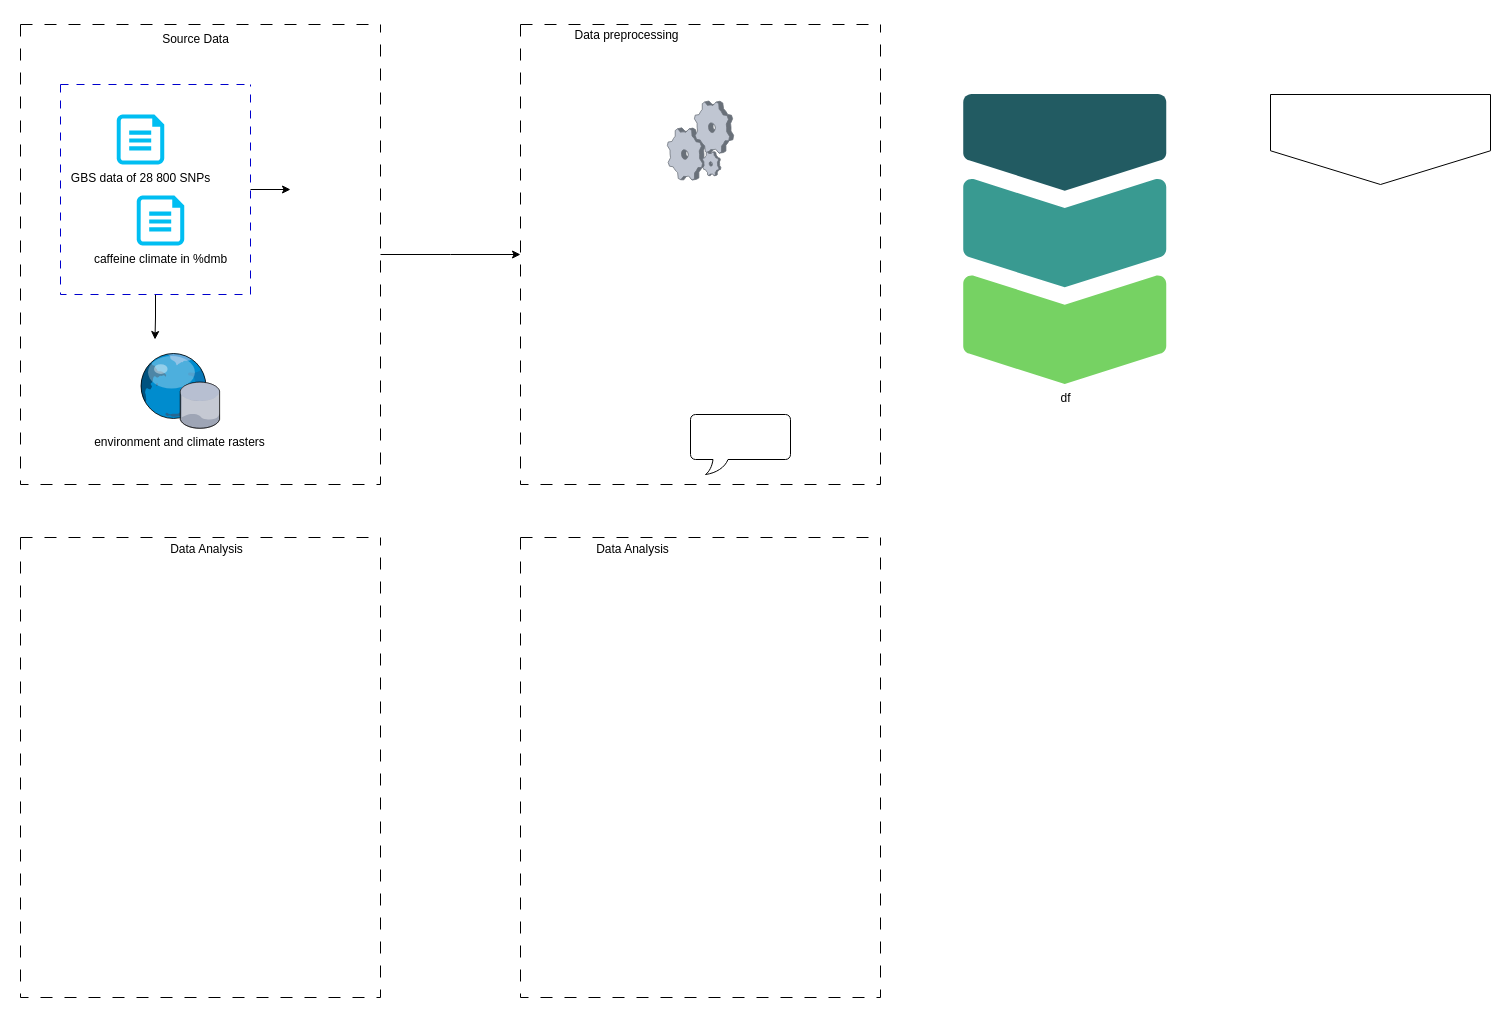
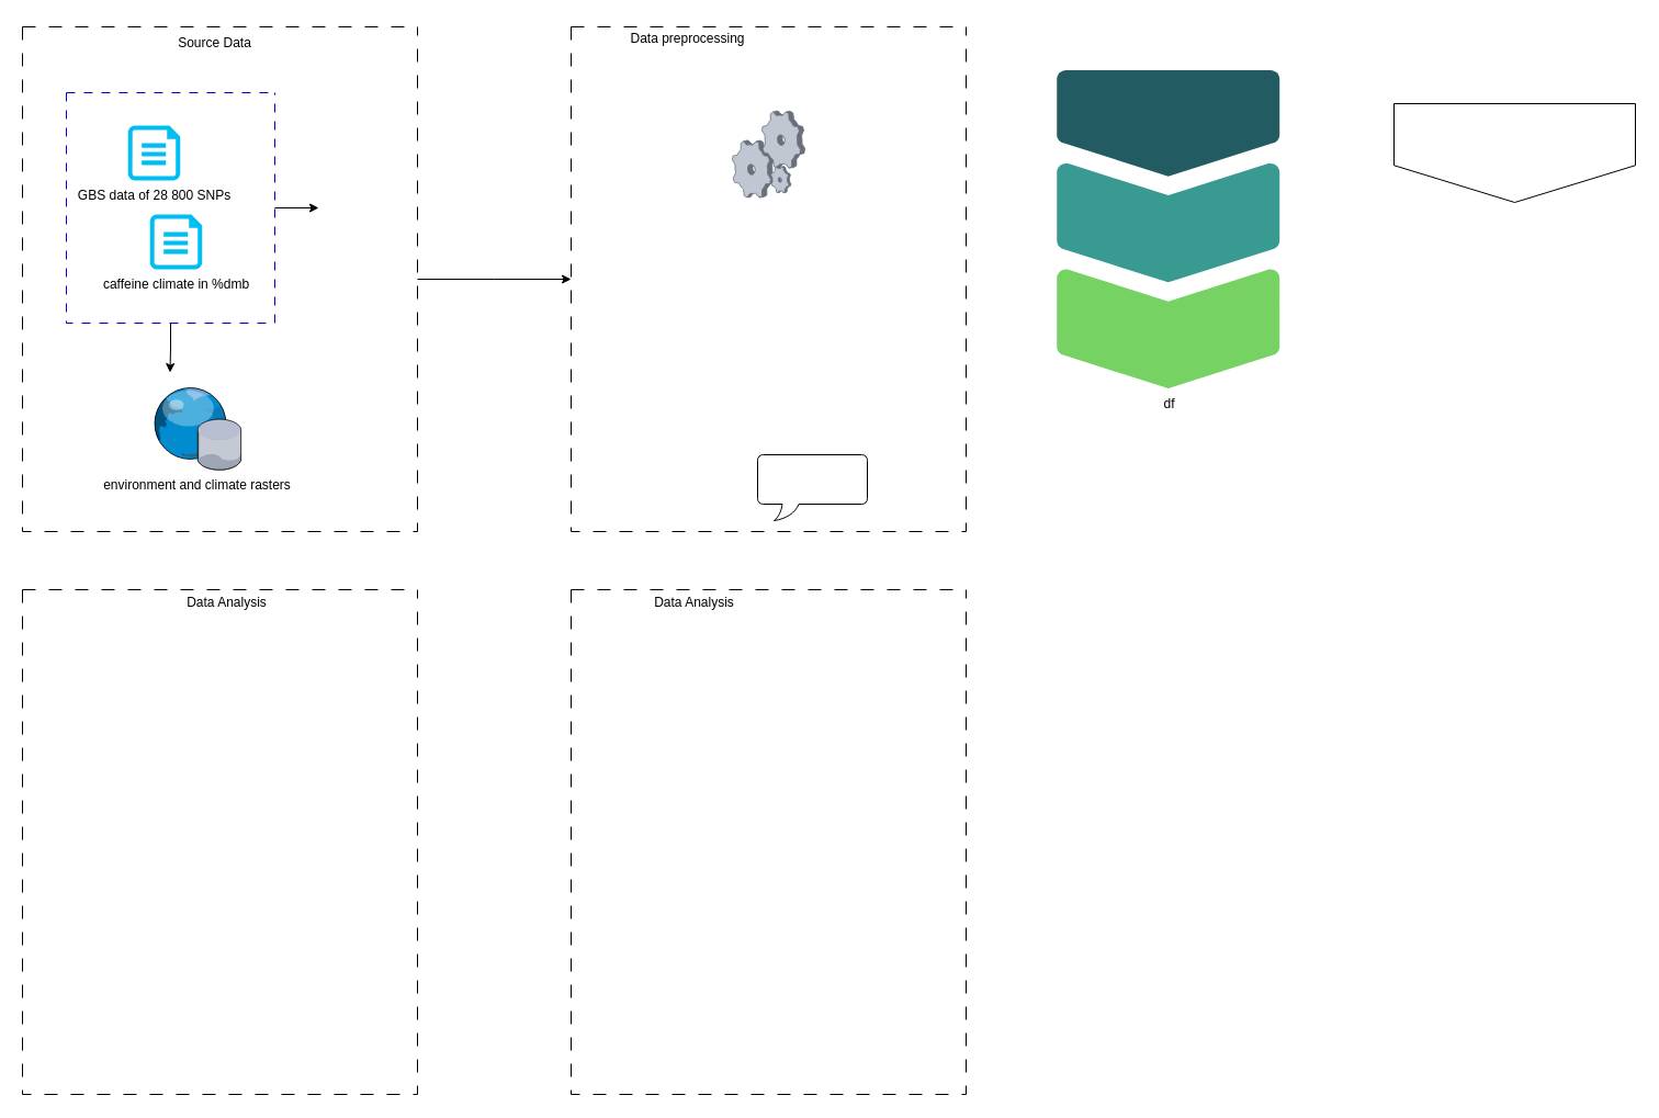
  <mxCell id="0" />
  <mxCell id="1" parent="0" />
  <mxCell id="2" value="" style="edgeStyle=orthogonalEdgeStyle;rounded=0;orthogonalLoop=1;jettySize=auto;html=1;" edge="1" parent="1" source="4" target="8"><mxGeometry relative="1" as="geometry" /></mxCell>
  <mxCell id="3" value="" style="edgeStyle=orthogonalEdgeStyle;rounded=0;orthogonalLoop=1;jettySize=auto;html=1;entryX=0.5;entryY=0;entryDx=0;entryDy=0;" edge="1" parent="1" source="4" target="10"><mxGeometry relative="1" as="geometry" /></mxCell>
  <mxCell id="4" value="" style="swimlane;startSize=0;dashed=1;dashPattern=8 8;strokeColor=#0000CC;" vertex="1" parent="1"><mxGeometry x="60" y="84" width="190" height="210" as="geometry" /></mxCell>
  <mxCell id="5" value="GBS data of 28 800 SNPs" style="verticalLabelPosition=bottom;html=1;verticalAlign=top;align=center;strokeColor=none;fillColor=#00BEF2;shape=mxgraph.azure.cloud_services_configuration_file;pointerEvents=1;" vertex="1" parent="4"><mxGeometry x="56.25" y="30" width="47.5" height="50" as="geometry" /></mxCell>
  <mxCell id="6" value="" style="swimlane;startSize=0;dashed=1;dashPattern=12 12;" vertex="1" parent="1"><mxGeometry x="20" y="24" width="360" height="460" as="geometry" /></mxCell>
  <mxCell id="7" value="caffeine climate in %dmb" style="verticalLabelPosition=bottom;html=1;verticalAlign=top;align=center;strokeColor=none;fillColor=#00BEF2;shape=mxgraph.azure.cloud_services_configuration_file;pointerEvents=1;" vertex="1" parent="6"><mxGeometry x="116.25" y="171" width="47.5" height="50" as="geometry" /></mxCell>
  <mxCell id="8" value="" style="shape=image;html=1;verticalAlign=top;verticalLabelPosition=bottom;labelBackgroundColor=#ffffff;imageAspect=0;aspect=fixed;image=https://cdn2.iconfinder.com/data/icons/essential-web-5/50/organization-chart-diagram-hierachy-system-128.png;rotation=-90;" vertex="1" parent="6"><mxGeometry x="270" y="131" width="68" height="68" as="geometry" /></mxCell>
  <mxCell id="9" value="environment and climate rasters" style="verticalLabelPosition=bottom;sketch=0;aspect=fixed;html=1;verticalAlign=top;strokeColor=none;align=center;outlineConnect=0;shape=mxgraph.citrix.geolocation_database;" vertex="1" parent="6"><mxGeometry x="117.5" y="328" width="82" height="75.81" as="geometry" /></mxCell>
  <mxCell id="10" value="" style="shape=image;html=1;verticalAlign=top;verticalLabelPosition=bottom;labelBackgroundColor=#ffffff;imageAspect=0;aspect=fixed;image=https://cdn2.iconfinder.com/data/icons/simple-microphone-icon/512/Location_Icon-128.png" vertex="1" parent="6"><mxGeometry x="105.5" y="315" width="58" height="58" as="geometry" /></mxCell>
  <mxCell id="11" value="Source Data" style="text;html=1;align=center;verticalAlign=middle;resizable=0;points=[];autosize=1;strokeColor=none;fillColor=none;" vertex="1" parent="1"><mxGeometry x="150" y="24" width="90" height="30" as="geometry" /></mxCell>
  <mxCell id="12" value="" style="swimlane;startSize=0;dashed=1;dashPattern=12 12;" vertex="1" parent="1"><mxGeometry x="520" y="24" width="360" height="460" as="geometry" /></mxCell>
  <mxCell id="13" value="" style="verticalLabelPosition=bottom;sketch=0;aspect=fixed;html=1;verticalAlign=top;strokeColor=none;align=center;outlineConnect=0;shape=mxgraph.citrix.process;" vertex="1" parent="12"><mxGeometry x="146.87" y="76.5" width="66.26" height="79" as="geometry" /></mxCell>
  <mxCell id="14" value="Data preprocessing" style="text;html=1;align=center;verticalAlign=middle;resizable=0;points=[];autosize=1;strokeColor=none;fillColor=none;" vertex="1" parent="1"><mxGeometry x="561" y="20" width="130" height="30" as="geometry" /></mxCell>
  <mxCell id="15" value="" style="swimlane;startSize=0;dashed=1;dashPattern=12 12;" vertex="1" parent="1"><mxGeometry x="520" y="537" width="360" height="460" as="geometry" /></mxCell>
  <mxCell id="16" value="" style="shape=image;html=1;verticalAlign=top;verticalLabelPosition=bottom;labelBackgroundColor=#ffffff;imageAspect=0;aspect=fixed;image=https://cdn1.iconfinder.com/data/icons/unicons-line-vol-5/24/process-128.png" vertex="1" parent="15"><mxGeometry x="144" y="97" width="128" height="128" as="geometry" /></mxCell>
  <mxCell id="17" value="Data Analysis" style="text;html=1;align=center;verticalAlign=middle;resizable=0;points=[];autosize=1;strokeColor=none;fillColor=none;" vertex="1" parent="1"><mxGeometry x="582" y="534" width="100" height="30" as="geometry" /></mxCell>
  <mxCell id="18" value="" style="swimlane;startSize=0;dashed=1;dashPattern=12 12;" vertex="1" parent="1"><mxGeometry x="20" y="537" width="360" height="460" as="geometry" /></mxCell>
  <mxCell id="19" value="Data Analysis" style="text;html=1;align=center;verticalAlign=middle;resizable=0;points=[];autosize=1;strokeColor=none;fillColor=none;" vertex="1" parent="1"><mxGeometry x="156" y="534" width="100" height="30" as="geometry" /></mxCell>
- <mxCell id="20" value="df" style="image;aspect=fixed;html=1;points=[];align=center;fontSize=12;image=img/lib/azure2/other/Business_Process_Tracking.svg;" vertex="1" parent="1"><mxGeometry x="960" y="94" width="209.48" height="290" as="geometry" /></mxCell>
+ <mxCell id="20" value="df" style="image;aspect=fixed;html=1;points=[];align=center;fontSize=12;image=img/lib/azure2/other/Business_Process_Tracking.svg;" vertex="1" parent="1"><mxGeometry x="960" y="64" width="209.48" height="290" as="geometry" /></mxCell>
  <mxCell id="21" style="edgeStyle=orthogonalEdgeStyle;rounded=0;orthogonalLoop=1;jettySize=auto;html=1;exitX=1;exitY=0.5;exitDx=0;exitDy=0;" edge="1" parent="1" source="6"><mxGeometry relative="1" as="geometry"><mxPoint x="520" y="254" as="targetPoint" /></mxGeometry></mxCell>
  <mxCell id="22" value="" style="whiteSpace=wrap;html=1;shape=mxgraph.basic.roundRectCallout;dx=30;dy=15;size=5;boundedLbl=1;" vertex="1" parent="1"><mxGeometry x="690" y="414" width="100" height="60" as="geometry" /></mxCell>
  <mxCell id="23" value="" style="shape=offPageConnector;whiteSpace=wrap;html=1;" vertex="1" parent="1"><mxGeometry x="1270" y="94" width="220" height="90" as="geometry" /></mxCell>
